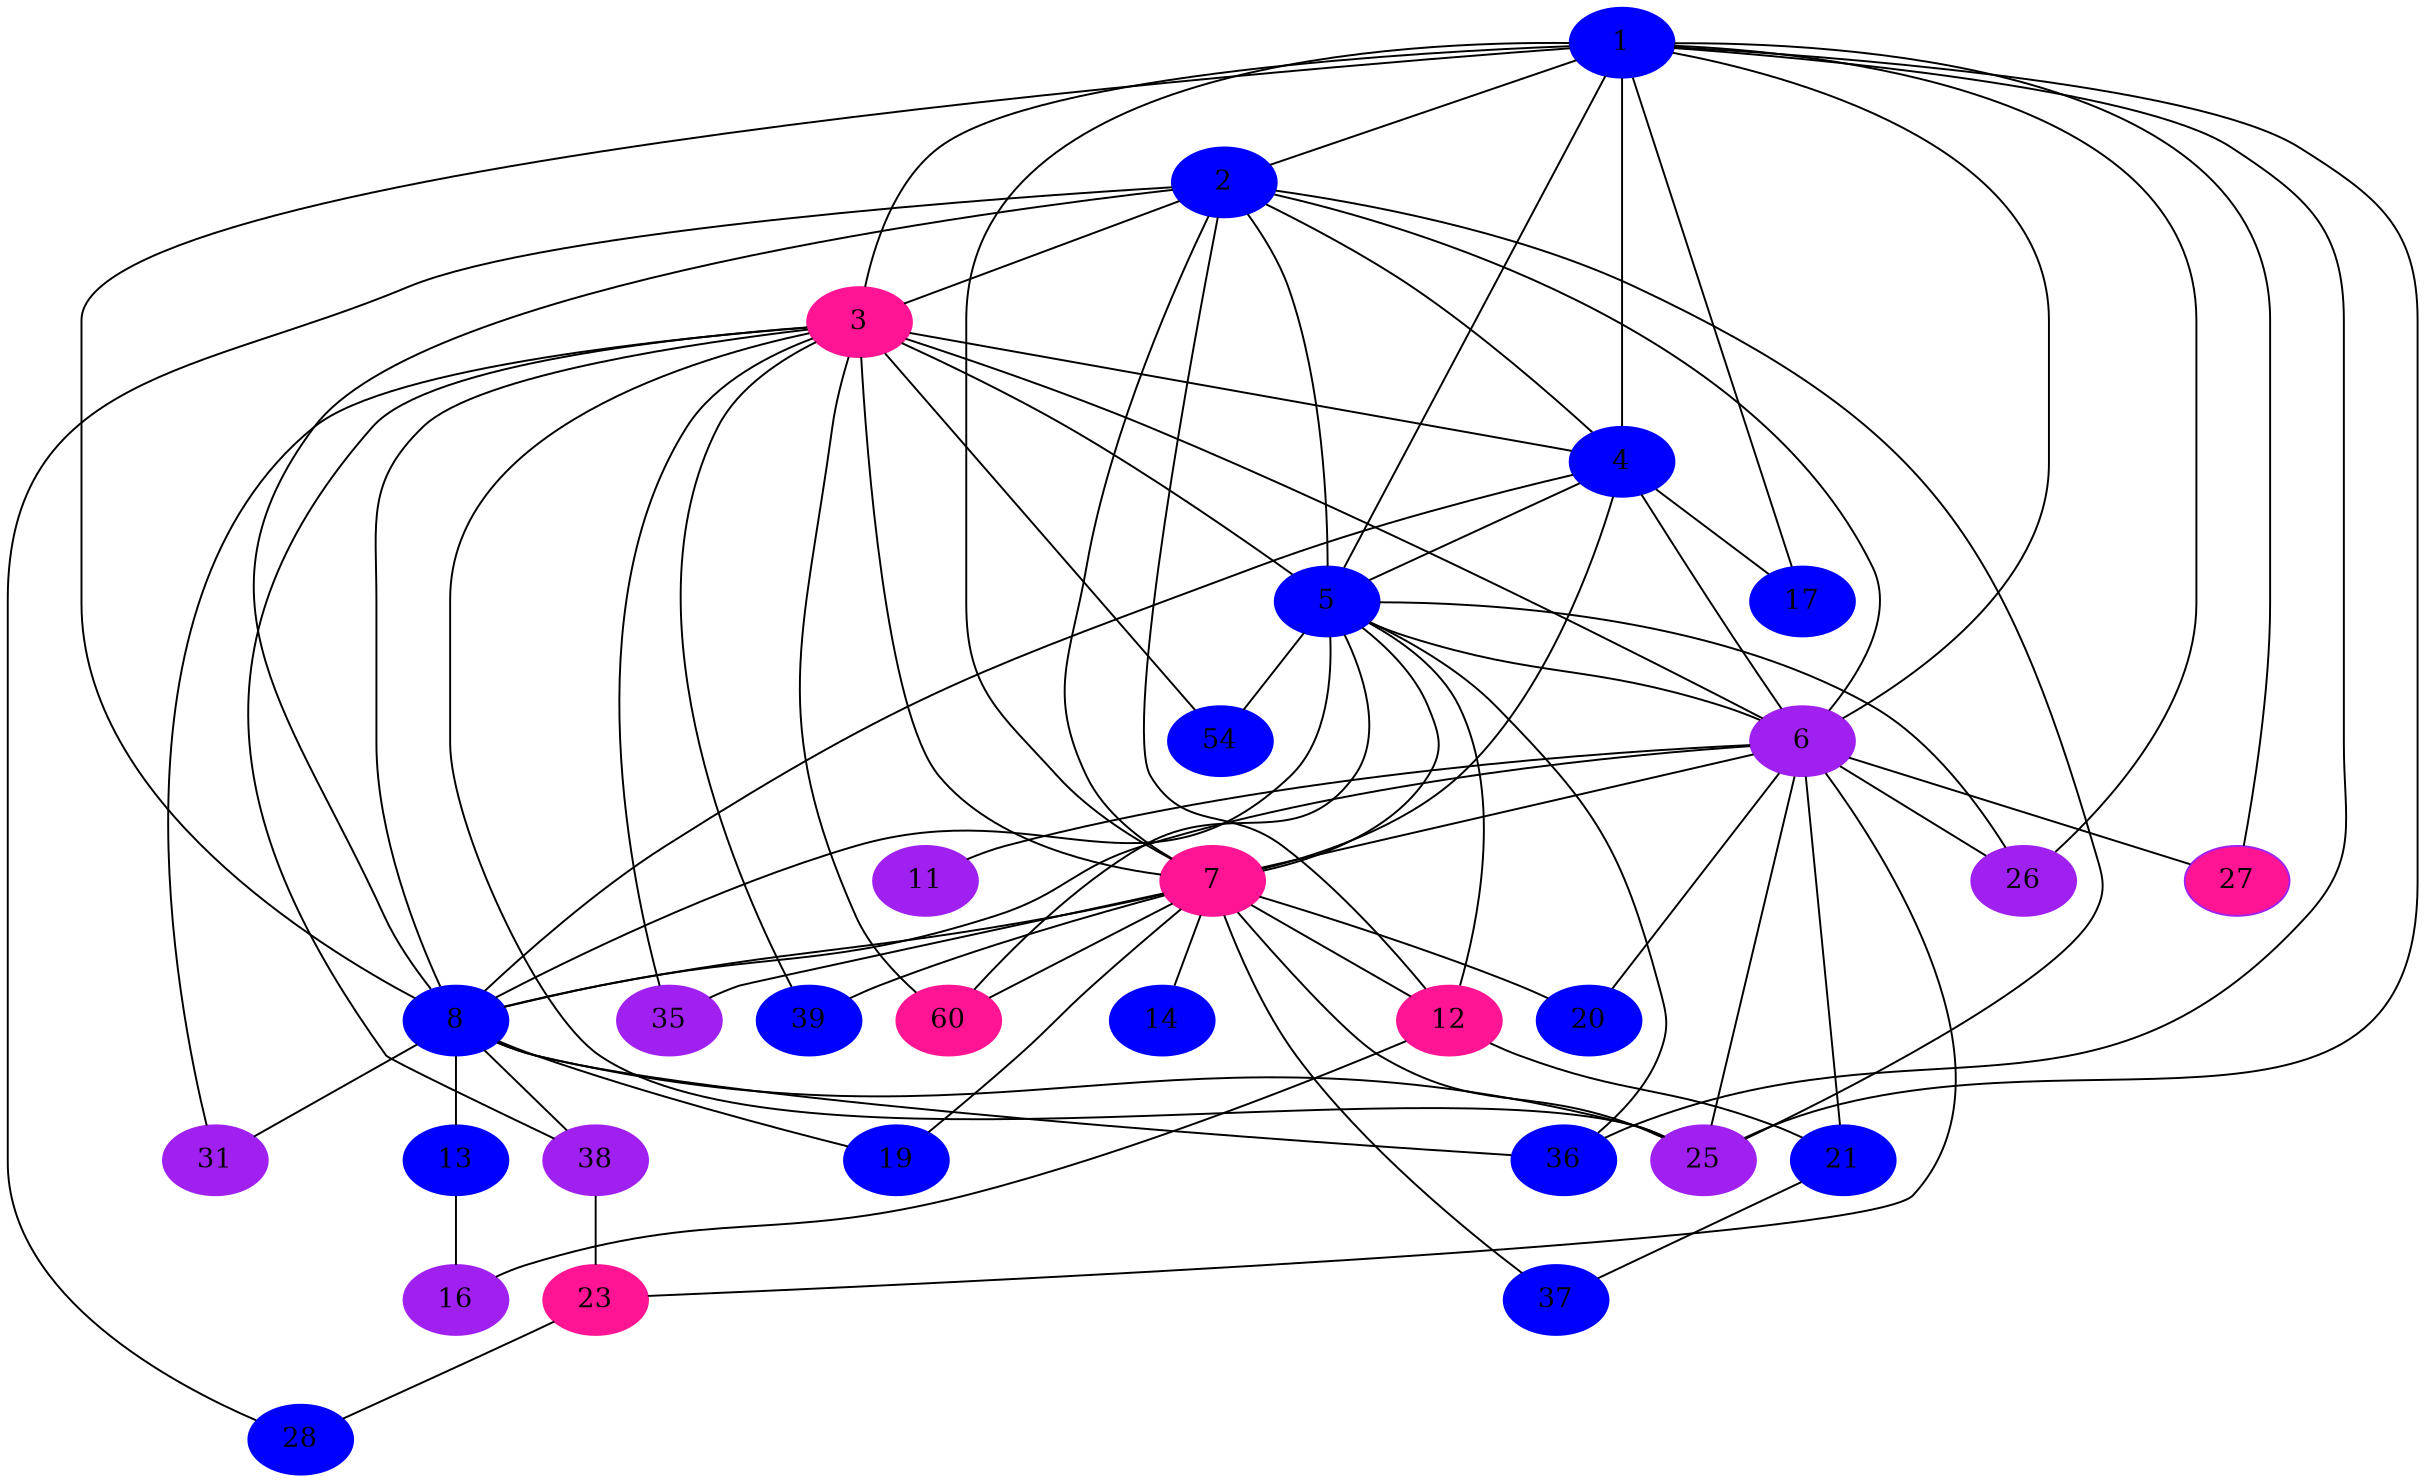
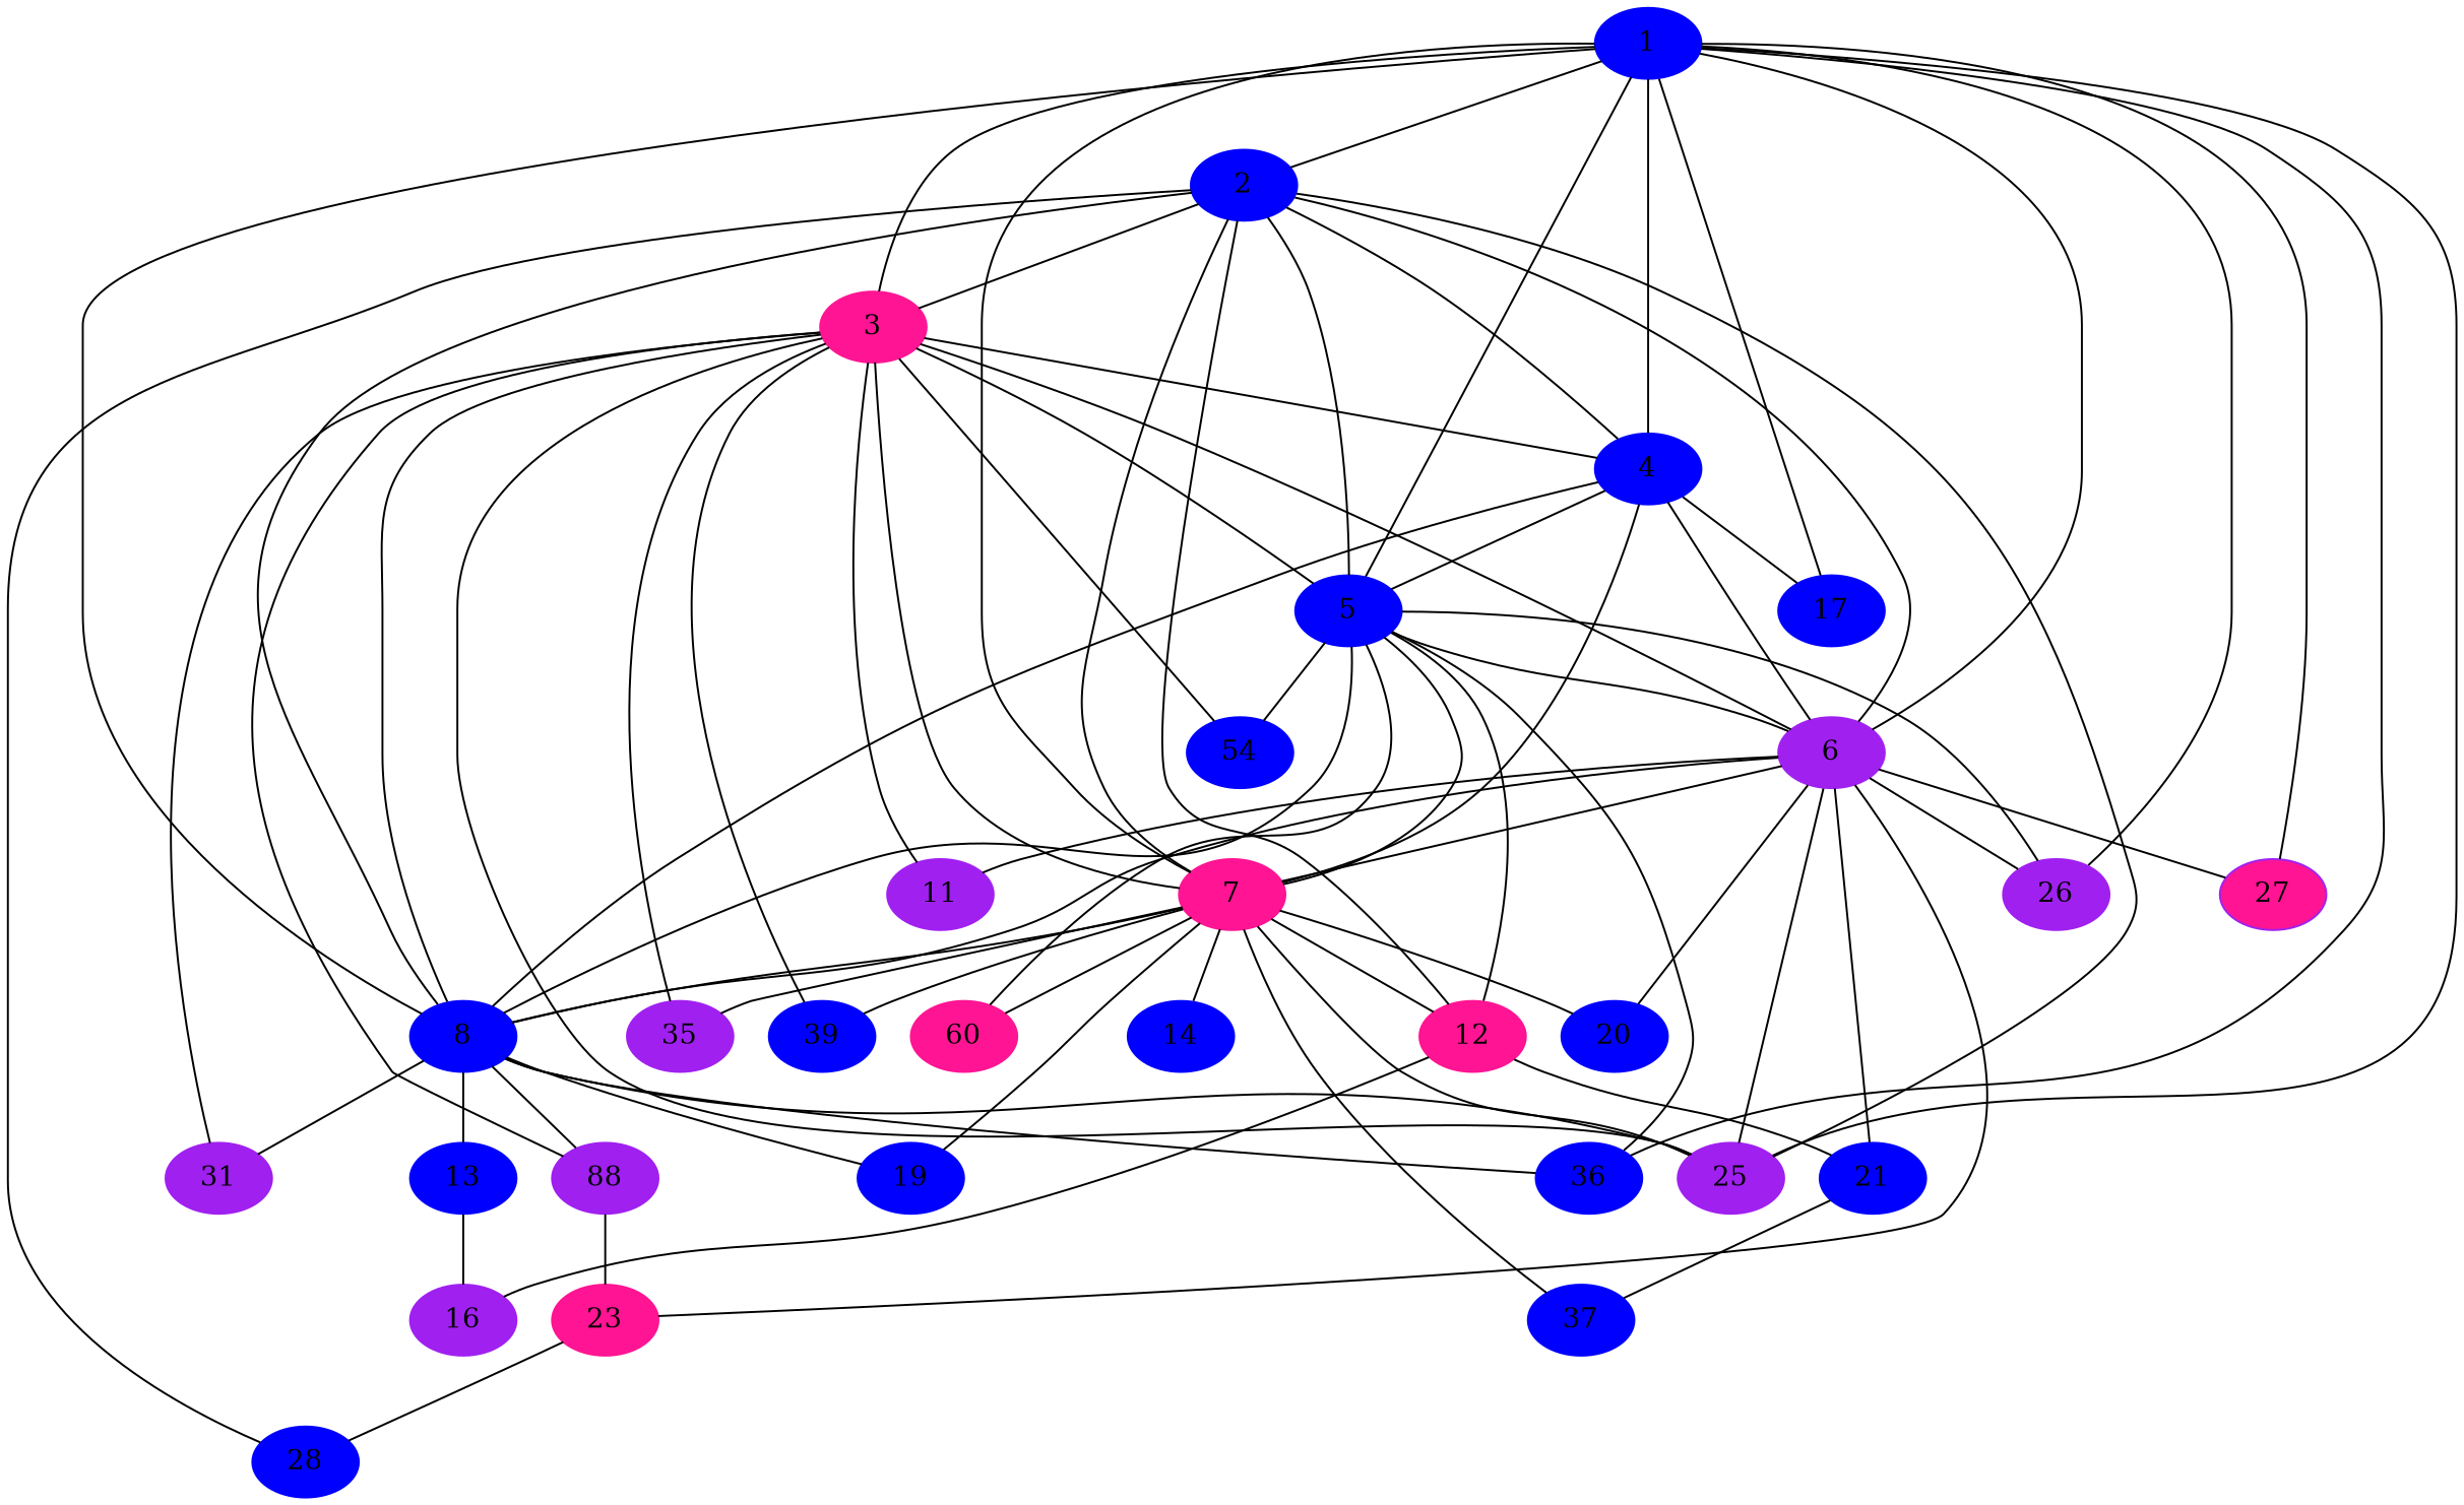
  graph {
    node [color=blue style=filled]
    2 [super="+59+47+45"]
    3 [color=deeppink]
    4 [super="+57+44+33+15+24+18"]
    5
    6 [color=purple super="+49+58+43+32+29+34+22"]
    7 [color=deeppink super="+9"]
    8 [super="+10"]
    25 [color=purple super="+42+48+46+55+30"]
    12 [color=deeppink super="+52"]
    28
    1
    17
    26 [color=purple]
    27 [color=purple fillcolor=deeppink]
    36 [super="+41"]
    11 [color=purple]
    31 [color=purple]
    35 [color=purple super="+51"]
-   38 [color=purple]
+   38 [color=purple label=88]
    39
    54
    60 [color=deeppink]
    23 [color=deeppink]
    20
    21
    14
    19
    37
    13
    16 [color=purple]
    2 -- 3 [weight=2]
    2 -- 4 [weight=2]
    2 -- 5
    2 -- 6 [weight=2]
    2 -- 7 [weight=3]
    2 -- 8 [weight=2]
    2 -- 25
    2 -- 12
    2 -- 28
    3 -- 4 [weight=2]
    3 -- 5
    3 -- 6 [weight=3]
    3 -- 7 [weight=3]
    3 -- 8 [weight=2]
    3 -- 25
-   3 -- 60
+   3 -- 11
    3 -- 31
    3 -- 35
    3 -- 38
    3 -- 39
    3 -- 54
    4 -- 5 [weight=2]
    4 -- 6 [weight=2]
    4 -- 7 [weight=3]
    4 -- 8 [weight=3]
    4 -- 17
    5 -- 6 [weight=2]
    5 -- 7 [weight=2]
    5 -- 8 [weight=2]
    5 -- 12
    5 -- 26
    5 -- 36
    5 -- 54
    5 -- 60
    6 -- 7 [weight=4]
    6 -- 8 [weight=2]
    6 -- 25 [weight=3]
    6 -- 26
    6 -- 27
    6 -- 11
    6 -- 23
    6 -- 20
    6 -- 21
    7 -- 8 [weight=4]
    7 -- 25 [weight=2]
    7 -- 12
    7 -- 35 [weight=2]
    7 -- 39
    7 -- 60
    7 -- 20
    7 -- 14 [weight=2]
    7 -- 19
    7 -- 37
    8 -- 25
    8 -- 36
    8 -- 31
    8 -- 38
    8 -- 19
    8 -- 13 [weight=2]
    12 -- 21
    12 -- 16
    1 -- 2
    1 -- 3
    1 -- 4
    1 -- 5
    1 -- 6 [weight=2]
    1 -- 7 [weight=2]
    1 -- 8 [weight=2]
    1 -- 25
    1 -- 17
    1 -- 26
    1 -- 27
    1 -- 36
    38 -- 23
    23 -- 28
    21 -- 37
    13 -- 16
  }
